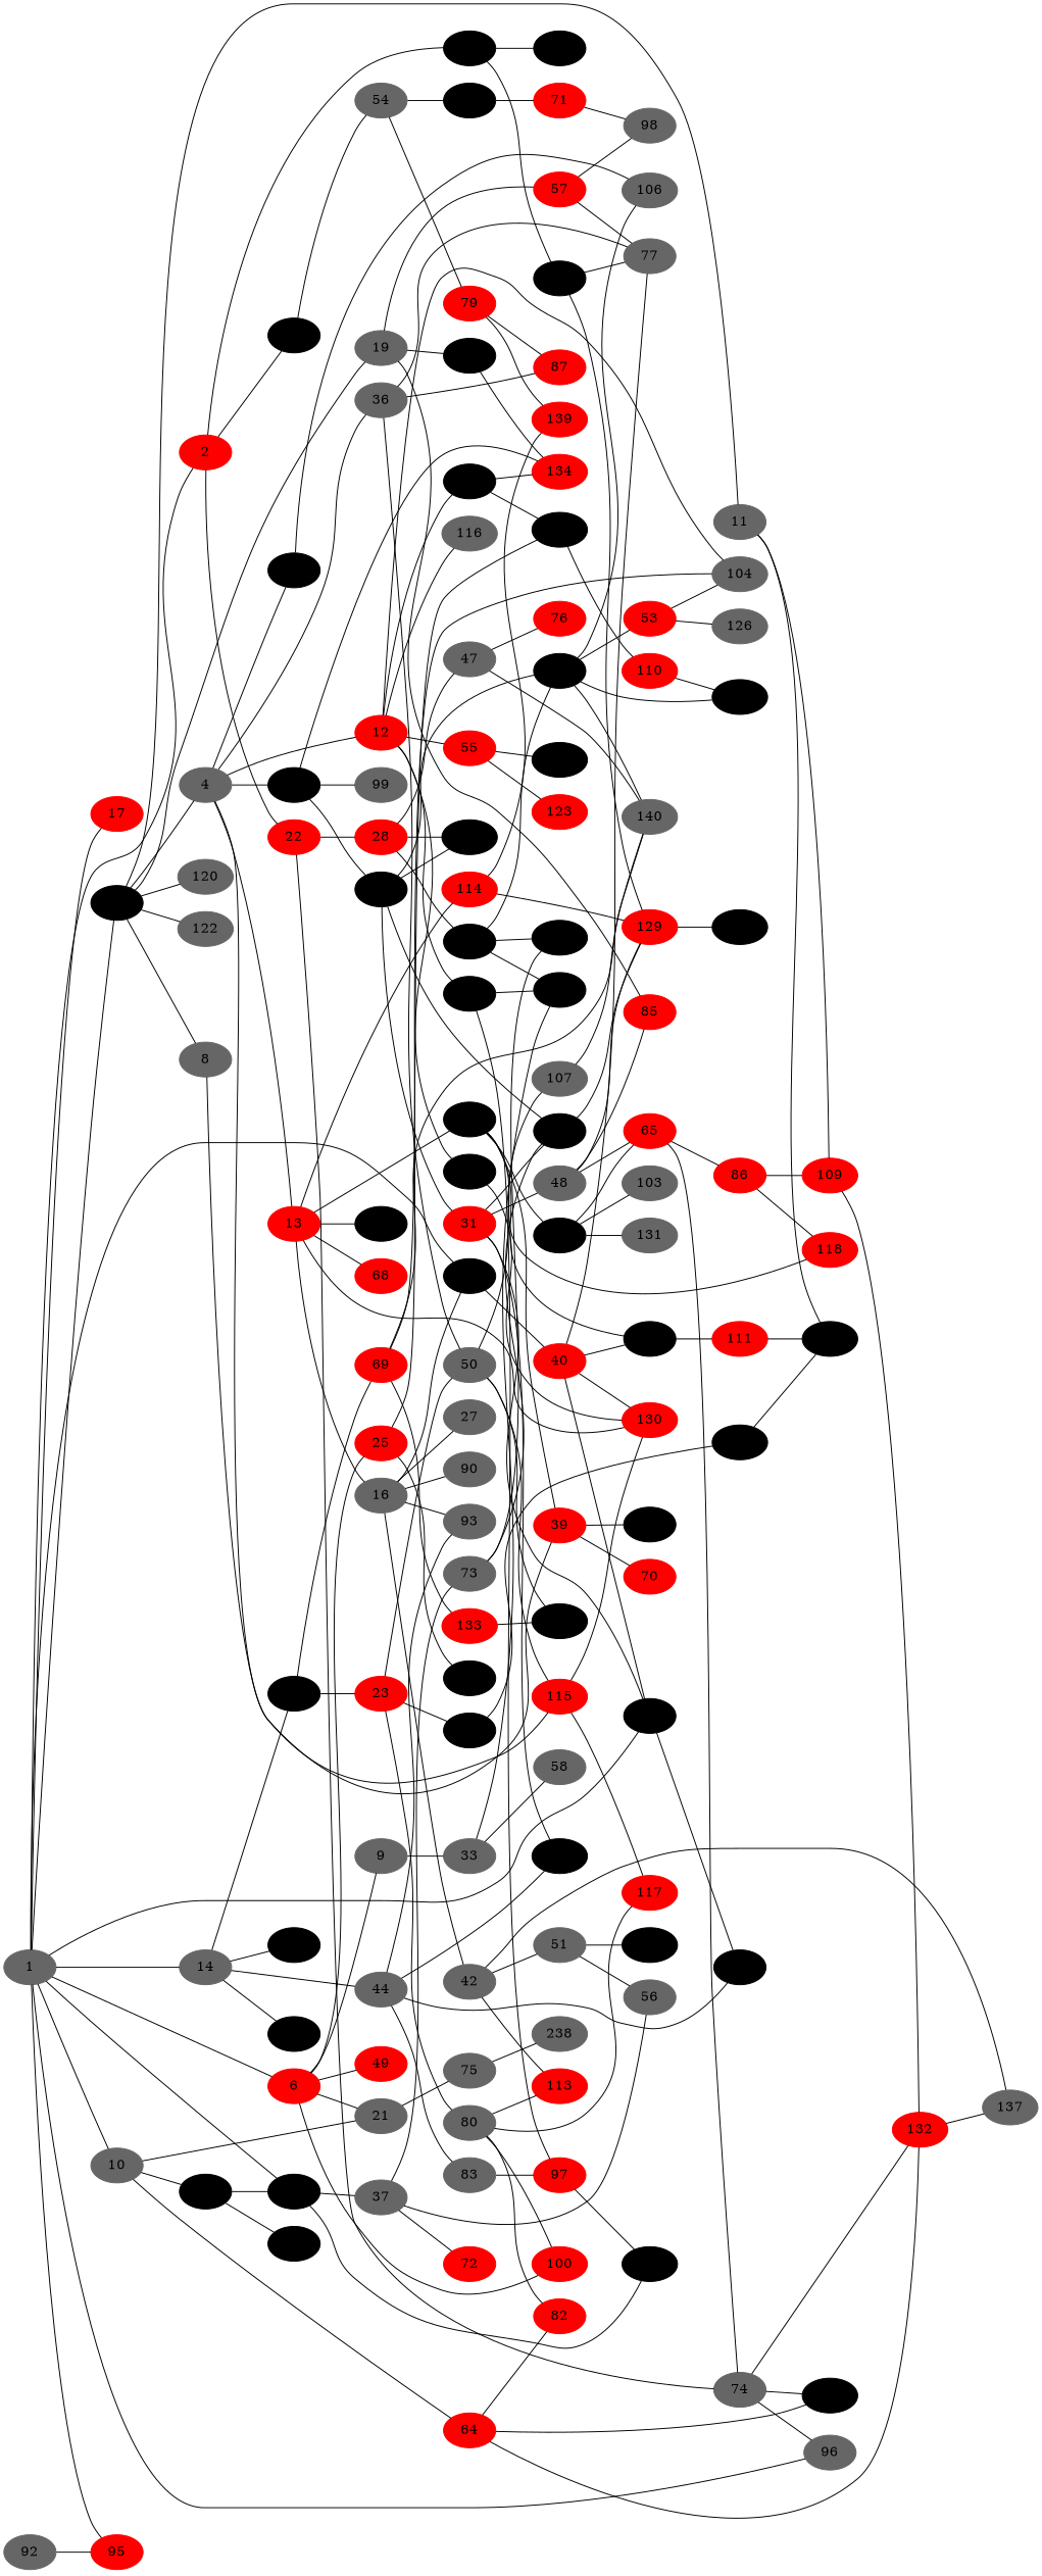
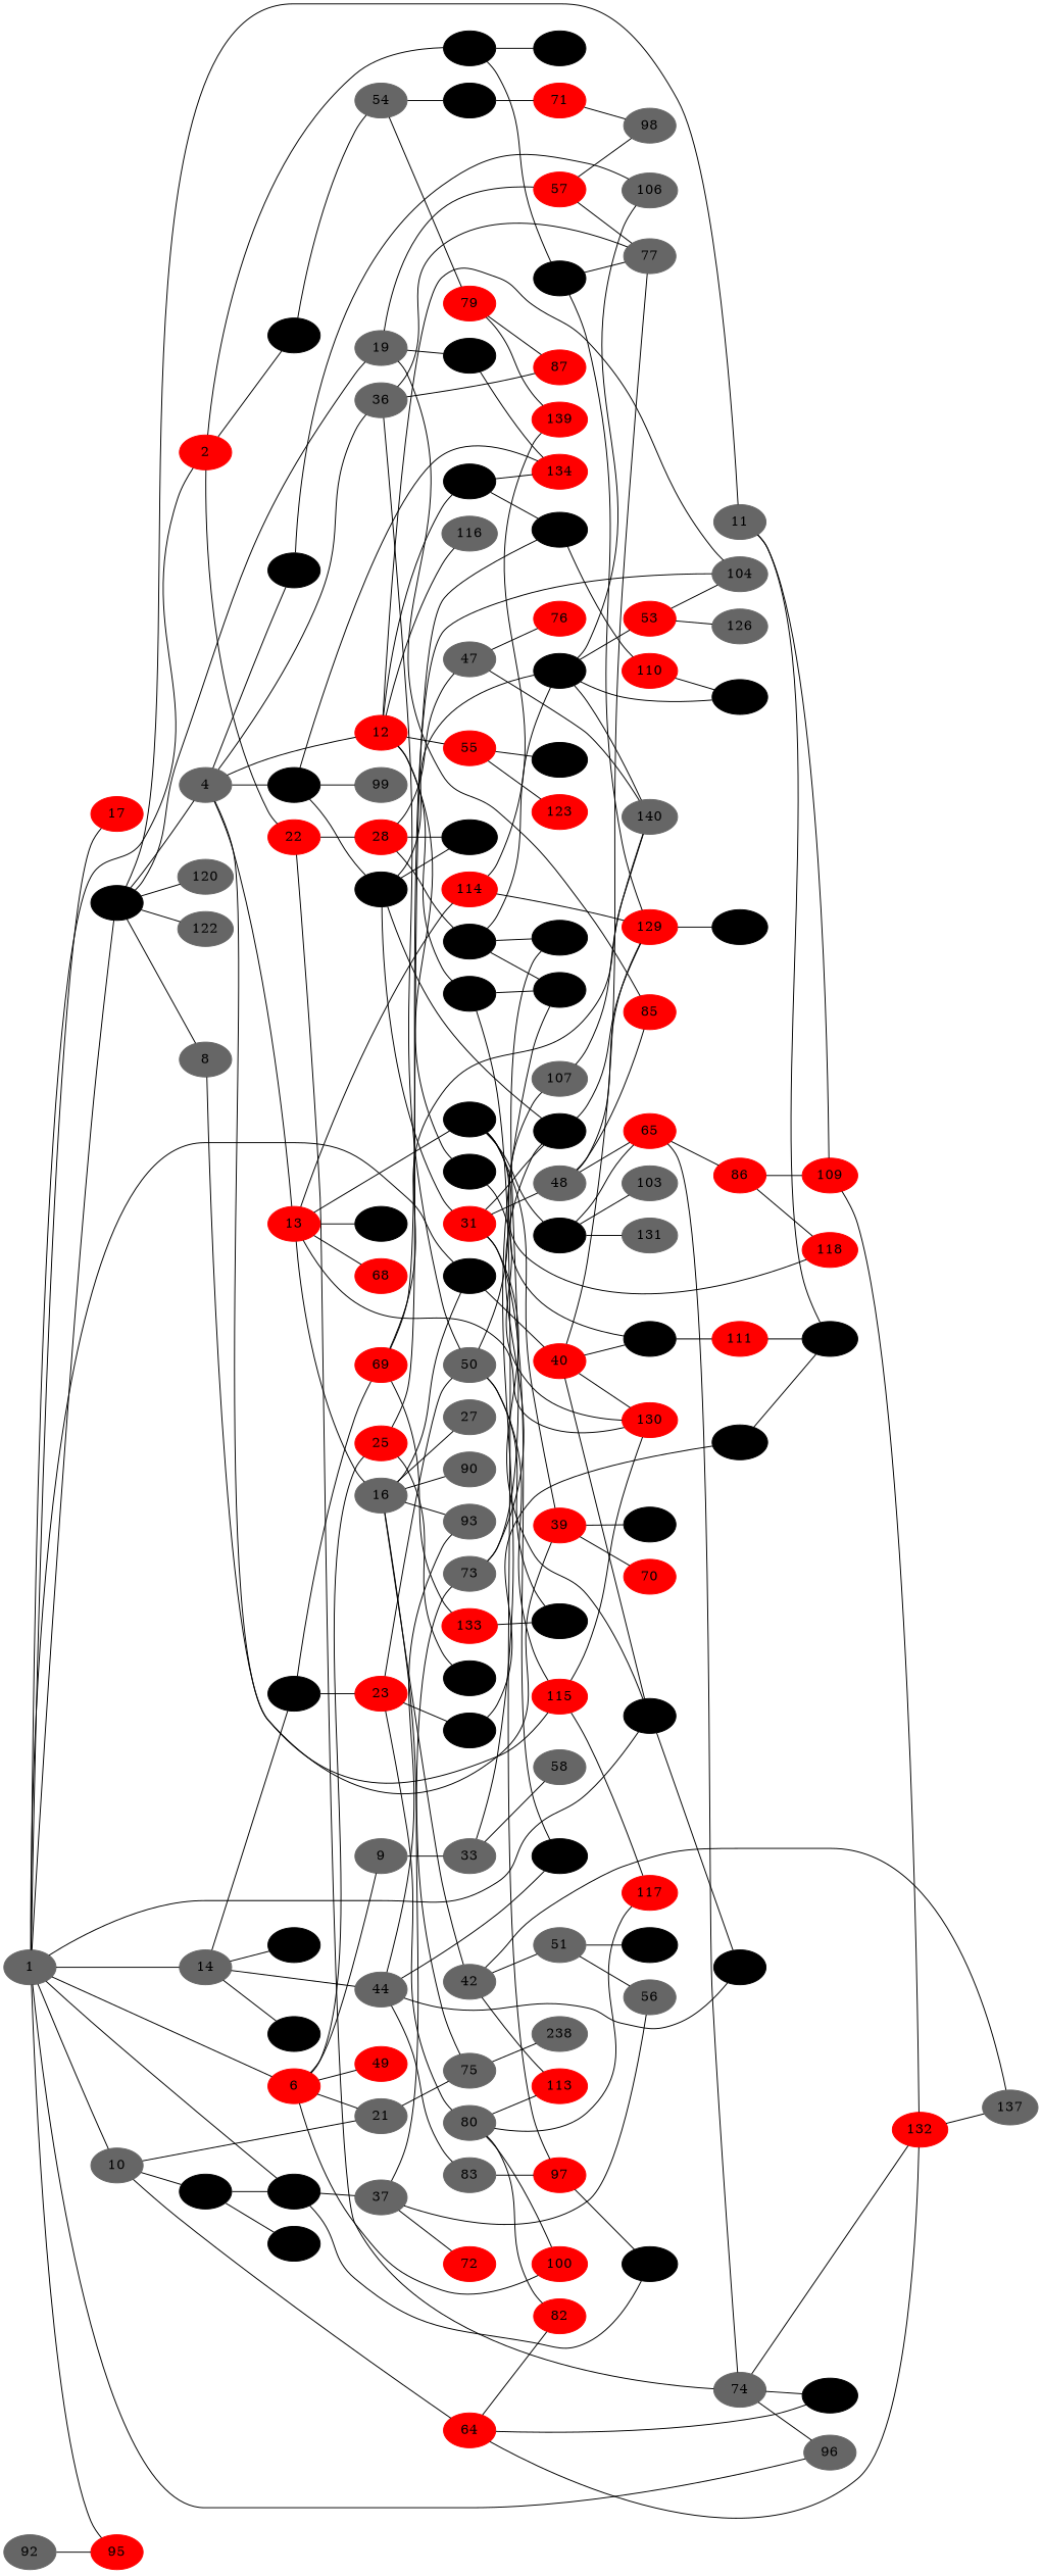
  graph {
    rankdir=LR
    node [color=red style=filled]
    2
    1 [color=gray40]
    3 [color=black]
    6
    10 [color=gray40]
    14 [color=gray40]
    17
    29 [color=black]
    35 [color=black]
    63 [color=black]
    95
    96 [color=gray40]
    22
    30 [color=black]
    34 [color=black]
    4 [color=gray40]
    8 [color=gray40]
    11 [color=gray40]
    19 [color=gray40]
    120 [color=gray40]
    122 [color=gray40]
    9 [color=gray40]
    21 [color=gray40]
    25
    49
    100
    24 [color=black]
    64
    20 [color=black]
    44 [color=gray40]
    81 [color=black]
    94 [color=black]
    40
    37 [color=gray40]
    108 [color=black]
    67 [color=black]
    28
    74 [color=gray40]
    43 [color=black]
    60 [color=black]
    54 [color=gray40]
    5 [color=black]
    7 [color=black]
    12
    13
    36 [color=gray40]
    115
    39
    109
    124 [color=black]
    57
    61 [color=black]
    85
    26 [color=black]
    99 [color=gray40]
    134
    106 [color=gray40]
    41 [color=black]
    46 [color=black]
    55
    66 [color=black]
    104 [color=gray40]
    116 [color=gray40]
    15 [color=black]
    16 [color=gray40]
    18 [color=black]
    68
    114
    130
    50 [color=gray40]
    77 [color=gray40]
    87
    117
    31
    45 [color=black]
    91 [color=black]
    119 [color=black]
    33 [color=gray40]
    75 [color=gray40]
    78 [color=black]
    70
    89 [color=black]
    88 [color=black]
    58 [color=gray40]
    52 [color=black]
    82
    112 [color=black]
    132
    97
    123
    125 [color=black]
    101 [color=black]
    27 [color=gray40]
    42 [color=gray40]
    90 [color=gray40]
    93 [color=gray40]
    62 [color=black]
    84 [color=black]
    118
    129
    139
    23
    69
    128 [color=black]
    83 [color=gray40]
    51 [color=gray40]
    113
    137 [color=gray40]
    n109 [color=gray40 label=238]
    65
    103 [color=gray40]
    131 [color=gray40]
    111
    98 [color=gray40]
    38 [color=black]
    80 [color=gray40]
    140 [color=gray40]
    133
    32 [color=black]
    47 [color=gray40]
    102 [color=black]
    107 [color=gray40]
    135 [color=black]
    48 [color=gray40]
    53
    127 [color=black]
    121 [color=black]
    76
    59 [color=black]
    79
    56 [color=gray40]
    72
    73 [color=gray40]
    105 [color=black]
    136 [color=black]
    126 [color=gray40]
    86
    92 [color=gray40]
    71
    110
    2 -- 22
    2 -- 30
    2 -- 34
    1 -- 2
    1 -- 3
    1 -- 6
    1 -- 10
    1 -- 14
    1 -- 17
    1 -- 29
    1 -- 35
    1 -- 63
    1 -- 95
    1 -- 96
    3 -- 4
    3 -- 8
    3 -- 11
    3 -- 19
    3 -- 120
    3 -- 122
    6 -- 9
    6 -- 21
    6 -- 25
    6 -- 49
    6 -- 100
    10 -- 21
    10 -- 24
    10 -- 64
    14 -- 20
    14 -- 44
    14 -- 81
    14 -- 94
    29 -- 40
    35 -- 37
    35 -- 108
    63 -- 67
    22 -- 28
    22 -- 74
    30 -- 43
    30 -- 60
    34 -- 54
    4 -- 5
    4 -- 7
    4 -- 12
    4 -- 13
    4 -- 36
    4 -- 115
    8 -- 39
    11 -- 109
    11 -- 124
    19 -- 57
    19 -- 61
    19 -- 85
    9 -- 33
    21 -- 75
    25 -- 104
    25 -- 78
    24 -- 35
    24 -- 52
    64 -- 82
    64 -- 112
    64 -- 132
    20 -- 23
    20 -- 69
    44 -- 67
    44 -- 93
    44 -- 128
    44 -- 83
    40 -- 63
    40 -- 130
    40 -- 77
    40 -- 84
    37 -- 56
    37 -- 72
    37 -- 73
    28 -- 119
    28 -- 32
    28 -- 47
    74 -- 96
    74 -- 112
    74 -- 132
    43 -- 77
    43 -- 129
    54 -- 59
    54 -- 79
    5 -- 26
    5 -- 99
    5 -- 134
    7 -- 106
    12 -- 41
    12 -- 46
    12 -- 55
    12 -- 66
    12 -- 104
    12 -- 116
    13 -- 15
    13 -- 16
    13 -- 18
    13 -- 68
    13 -- 114
    13 -- 130
    36 -- 50
    36 -- 77
    36 -- 87
    115 -- 130
    115 -- 117
    39 -- 70
    39 -- 89
    109 -- 132
    57 -- 77
    57 -- 98
    61 -- 134
    26 -- 31
    26 -- 45
    26 -- 91
    26 -- 119
    41 -- 88
    41 -- 97
    46 -- 130
    55 -- 123
    55 -- 125
    66 -- 134
    66 -- 101
    16 -- 29
+   16 -- 75
    16 -- 27
    16 -- 42
    16 -- 90
    16 -- 93
    18 -- 39
    18 -- 62
    18 -- 84
    18 -- 118
    114 -- 129
    114 -- 139
    50 -- 115
    50 -- 107
    50 -- 135
    31 -- 63
    31 -- 91
    31 -- 128
    31 -- 48
    45 -- 106
    45 -- 140
    45 -- 53
    45 -- 127
    91 -- 129
    33 -- 88
    33 -- 58
    75 -- n109
    132 -- 137
    97 -- 108
    101 -- 110
    42 -- 51
    42 -- 113
    42 -- 137
    62 -- 65
    62 -- 103
    62 -- 131
    84 -- 111
    129 -- 136
    23 -- 50
    23 -- 38
    23 -- 80
    69 -- 101
    69 -- 140
    69 -- 133
    83 -- 97
    51 -- 56
    51 -- 105
    65 -- 74
    65 -- 86
    111 -- 124
    38 -- 102
    80 -- 100
    80 -- 117
    80 -- 82
    80 -- 113
    133 -- 135
    32 -- 45
    32 -- 88
    32 -- 121
    47 -- 140
    47 -- 76
    102 -- 124
    107 -- 140
    48 -- 85
    48 -- 129
    48 -- 65
    53 -- 104
    53 -- 126
    59 -- 71
    79 -- 87
    79 -- 139
    73 -- 91
    73 -- 121
    86 -- 109
    86 -- 118
    92 -- 95
    71 -- 98
    110 -- 127
  }
